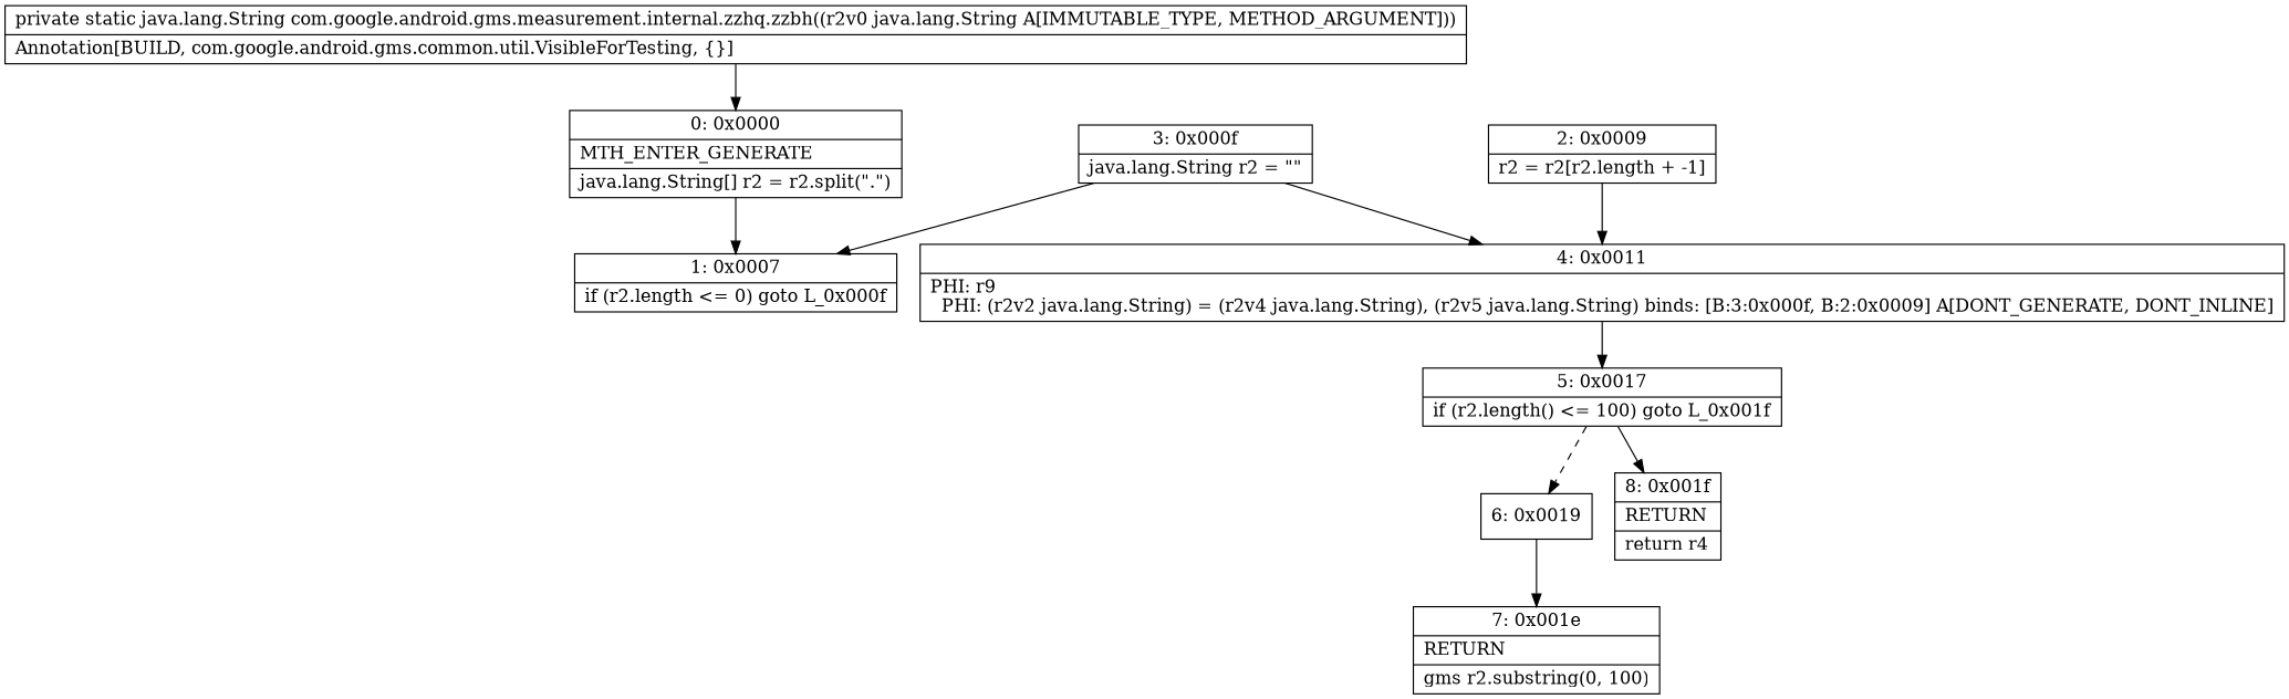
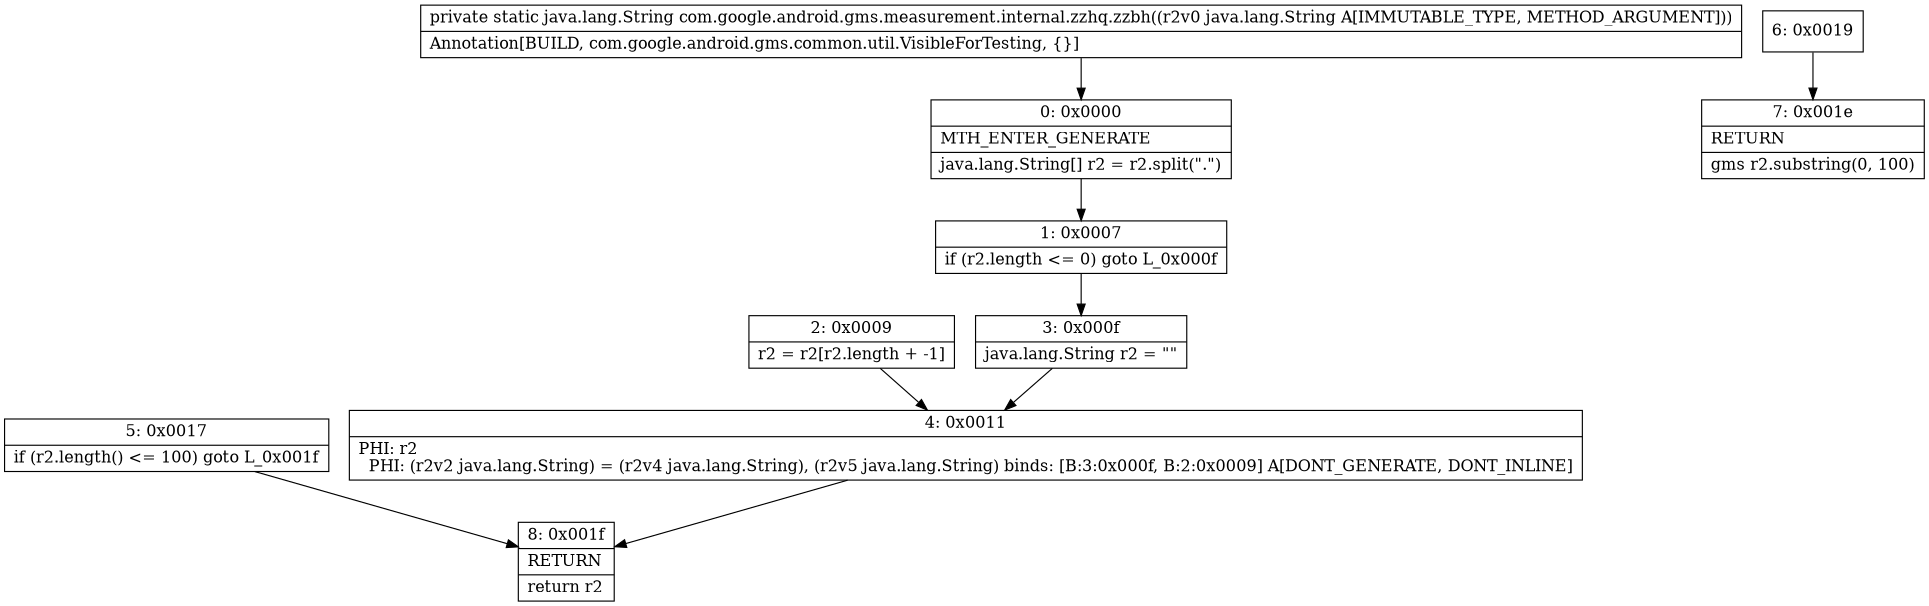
  digraph {
    node [shape=record]
    n1 [label="{0\:\ 0x0000|MTH_ENTER_GENERATE\l|java.lang.String[] r2 = r2.split(\".\")\l}"]
    n2 [label="{1\:\ 0x0007|if (r2.length \<= 0) goto L_0x000f\l}"]
    n3 [label="{3\:\ 0x000f|java.lang.String r2 = \"\"\l}"]
    n4 [label="{2\:\ 0x0009|r2 = r2[r2.length + \-1]\l}"]
-   n5 [label="{4\:\ 0x0011|PHI: r9 \l  PHI: (r2v2 java.lang.String) = (r2v4 java.lang.String), (r2v5 java.lang.String) binds: [B:3:0x000f, B:2:0x0009] A[DONT_GENERATE, DONT_INLINE]\l}"]
+   n5 [label="{4\:\ 0x0011|PHI: r2 \l  PHI: (r2v2 java.lang.String) = (r2v4 java.lang.String), (r2v5 java.lang.String) binds: [B:3:0x000f, B:2:0x0009] A[DONT_GENERATE, DONT_INLINE]\l}"]
    n6 [label="{5\:\ 0x0017|if (r2.length() \<= 100) goto L_0x001f\l}"]
    n7 [label="{6\:\ 0x0019}"]
-   n8 [label="{8\:\ 0x001f|RETURN\l|return r4\l}"]
+   n8 [label="{8\:\ 0x001f|RETURN\l|return r2\l}"]
    n9 [label="{7\:\ 0x001e|RETURN\l|gms r2.substring(0, 100)\l}"]
    n10 [label="{private static java.lang.String com.google.android.gms.measurement.internal.zzhq.zzbh((r2v0 java.lang.String A[IMMUTABLE_TYPE, METHOD_ARGUMENT]))  | Annotation[BUILD, com.google.android.gms.common.util.VisibleForTesting, \{\}]\l}"]
    n1 -> n2
-   n3 -> n2
+   n2 -> n3
    n3 -> n5
    n4 -> n5
-   n5 -> n6
-   n6 -> n7 [style=dashed]
+   n5 -> n8
    n6 -> n8
    n7 -> n9
    n10 -> n1
  }
